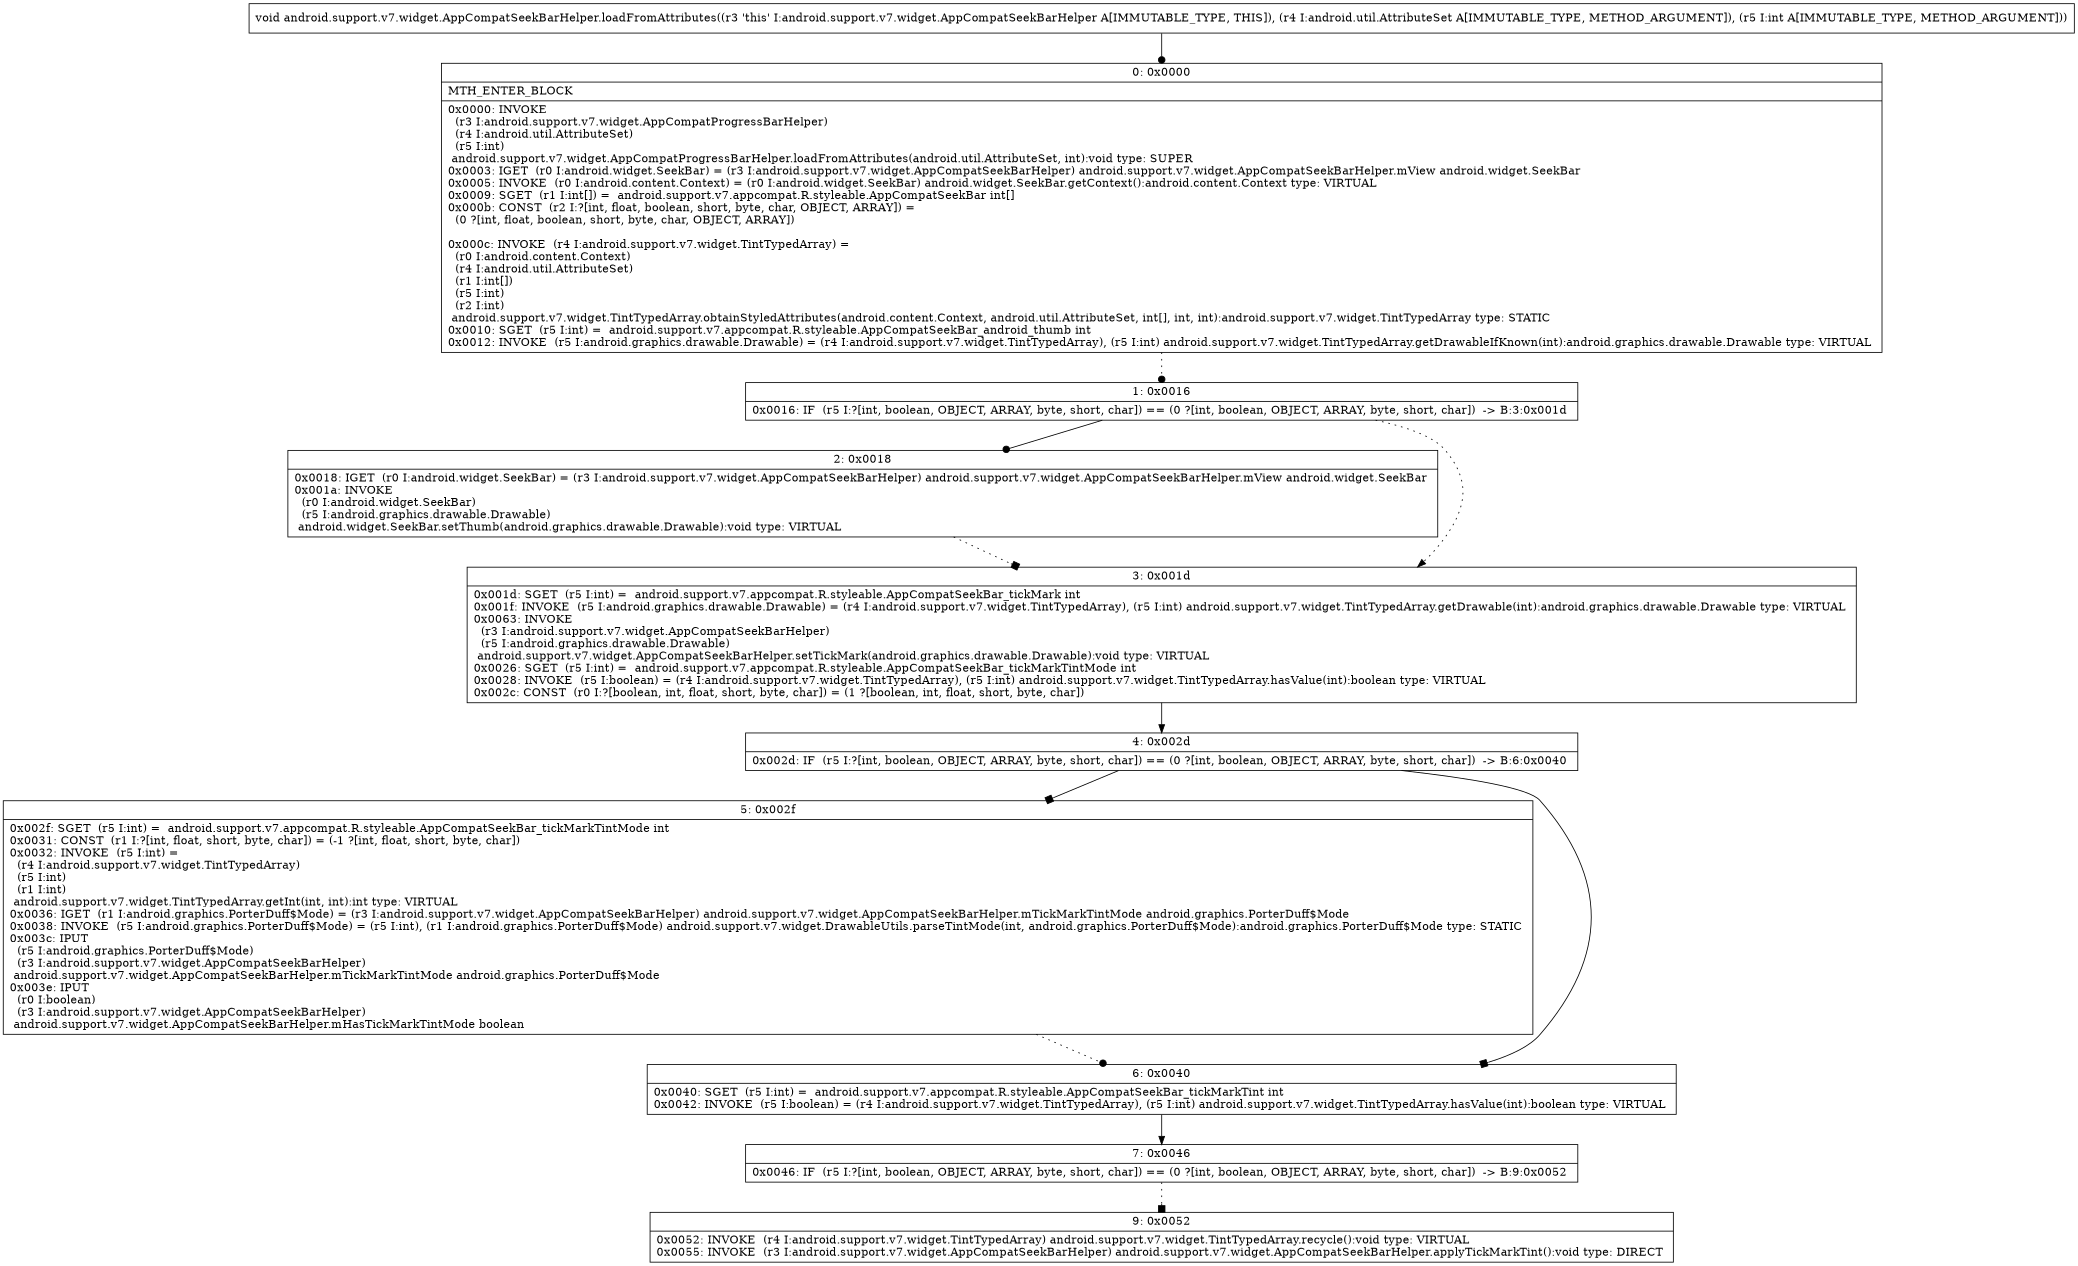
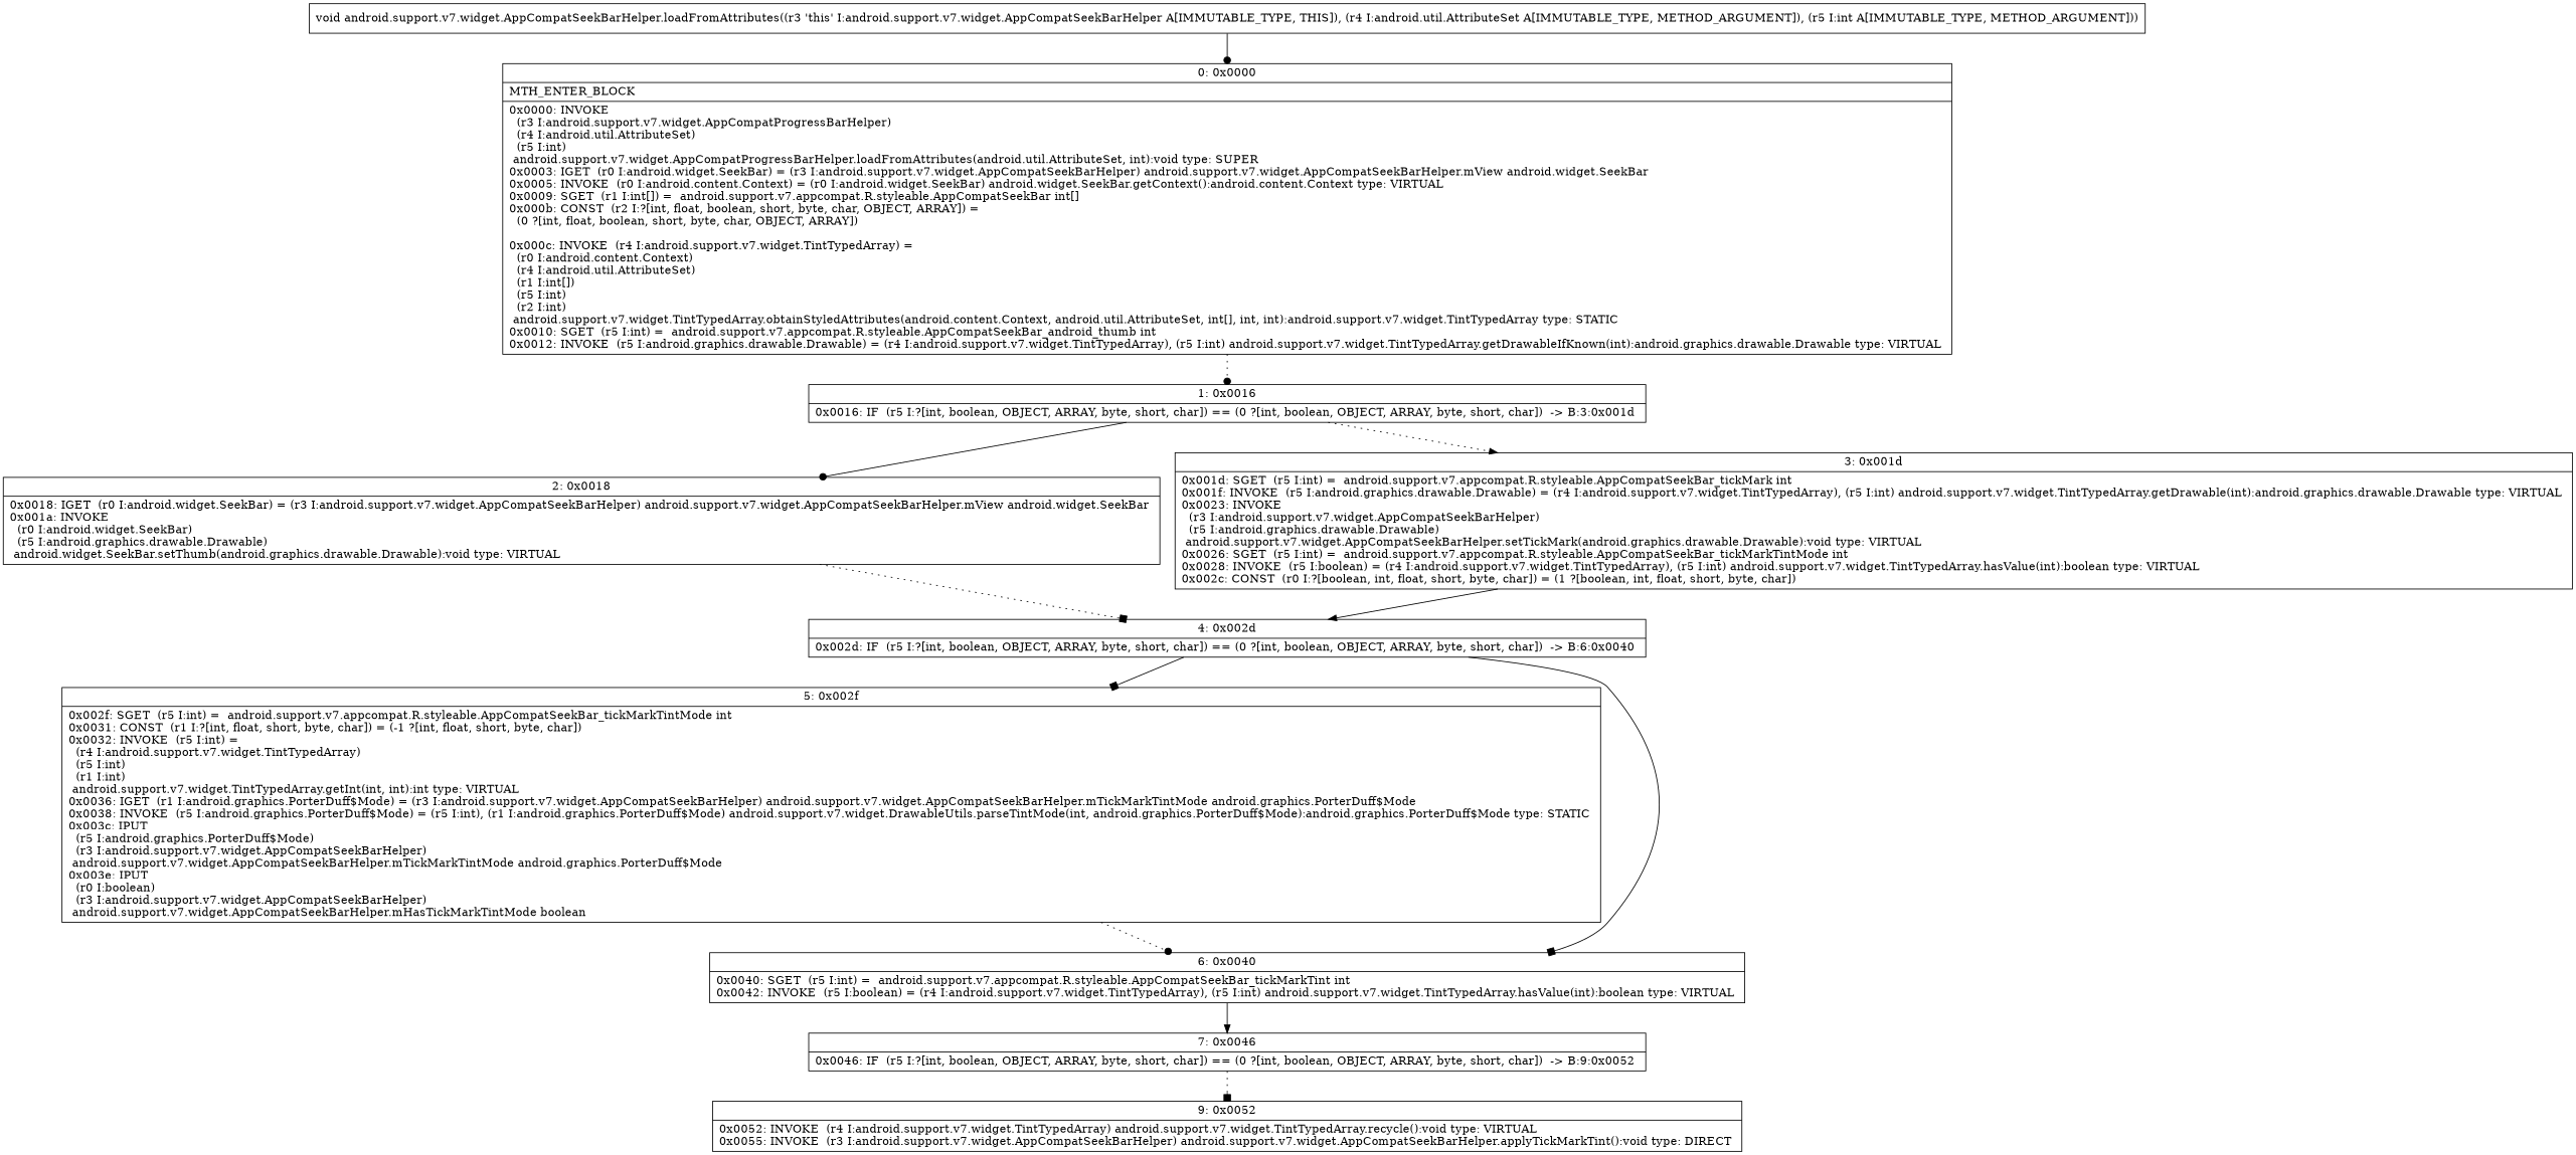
  digraph {
    node [shape=record]
    edge [arrowhead=dot style=solid]
    n1 [label="{0\:\ 0x0000|MTH_ENTER_BLOCK\l|0x0000: INVOKE  \l  (r3 I:android.support.v7.widget.AppCompatProgressBarHelper)\l  (r4 I:android.util.AttributeSet)\l  (r5 I:int)\l android.support.v7.widget.AppCompatProgressBarHelper.loadFromAttributes(android.util.AttributeSet, int):void type: SUPER \l0x0003: IGET  (r0 I:android.widget.SeekBar) = (r3 I:android.support.v7.widget.AppCompatSeekBarHelper) android.support.v7.widget.AppCompatSeekBarHelper.mView android.widget.SeekBar \l0x0005: INVOKE  (r0 I:android.content.Context) = (r0 I:android.widget.SeekBar) android.widget.SeekBar.getContext():android.content.Context type: VIRTUAL \l0x0009: SGET  (r1 I:int[]) =  android.support.v7.appcompat.R.styleable.AppCompatSeekBar int[] \l0x000b: CONST  (r2 I:?[int, float, boolean, short, byte, char, OBJECT, ARRAY]) = \l  (0 ?[int, float, boolean, short, byte, char, OBJECT, ARRAY])\l \l0x000c: INVOKE  (r4 I:android.support.v7.widget.TintTypedArray) = \l  (r0 I:android.content.Context)\l  (r4 I:android.util.AttributeSet)\l  (r1 I:int[])\l  (r5 I:int)\l  (r2 I:int)\l android.support.v7.widget.TintTypedArray.obtainStyledAttributes(android.content.Context, android.util.AttributeSet, int[], int, int):android.support.v7.widget.TintTypedArray type: STATIC \l0x0010: SGET  (r5 I:int) =  android.support.v7.appcompat.R.styleable.AppCompatSeekBar_android_thumb int \l0x0012: INVOKE  (r5 I:android.graphics.drawable.Drawable) = (r4 I:android.support.v7.widget.TintTypedArray), (r5 I:int) android.support.v7.widget.TintTypedArray.getDrawableIfKnown(int):android.graphics.drawable.Drawable type: VIRTUAL \l}"]
    n2 [label="{1\:\ 0x0016|0x0016: IF  (r5 I:?[int, boolean, OBJECT, ARRAY, byte, short, char]) == (0 ?[int, boolean, OBJECT, ARRAY, byte, short, char])  \-\> B:3:0x001d \l}"]
    n3 [label="{2\:\ 0x0018|0x0018: IGET  (r0 I:android.widget.SeekBar) = (r3 I:android.support.v7.widget.AppCompatSeekBarHelper) android.support.v7.widget.AppCompatSeekBarHelper.mView android.widget.SeekBar \l0x001a: INVOKE  \l  (r0 I:android.widget.SeekBar)\l  (r5 I:android.graphics.drawable.Drawable)\l android.widget.SeekBar.setThumb(android.graphics.drawable.Drawable):void type: VIRTUAL \l}"]
-   n4 [label="{3\:\ 0x001d|0x001d: SGET  (r5 I:int) =  android.support.v7.appcompat.R.styleable.AppCompatSeekBar_tickMark int \l0x001f: INVOKE  (r5 I:android.graphics.drawable.Drawable) = (r4 I:android.support.v7.widget.TintTypedArray), (r5 I:int) android.support.v7.widget.TintTypedArray.getDrawable(int):android.graphics.drawable.Drawable type: VIRTUAL \l0x0063: INVOKE  \l  (r3 I:android.support.v7.widget.AppCompatSeekBarHelper)\l  (r5 I:android.graphics.drawable.Drawable)\l android.support.v7.widget.AppCompatSeekBarHelper.setTickMark(android.graphics.drawable.Drawable):void type: VIRTUAL \l0x0026: SGET  (r5 I:int) =  android.support.v7.appcompat.R.styleable.AppCompatSeekBar_tickMarkTintMode int \l0x0028: INVOKE  (r5 I:boolean) = (r4 I:android.support.v7.widget.TintTypedArray), (r5 I:int) android.support.v7.widget.TintTypedArray.hasValue(int):boolean type: VIRTUAL \l0x002c: CONST  (r0 I:?[boolean, int, float, short, byte, char]) = (1 ?[boolean, int, float, short, byte, char]) \l}"]
+   n4 [label="{3\:\ 0x001d|0x001d: SGET  (r5 I:int) =  android.support.v7.appcompat.R.styleable.AppCompatSeekBar_tickMark int \l0x001f: INVOKE  (r5 I:android.graphics.drawable.Drawable) = (r4 I:android.support.v7.widget.TintTypedArray), (r5 I:int) android.support.v7.widget.TintTypedArray.getDrawable(int):android.graphics.drawable.Drawable type: VIRTUAL \l0x0023: INVOKE  \l  (r3 I:android.support.v7.widget.AppCompatSeekBarHelper)\l  (r5 I:android.graphics.drawable.Drawable)\l android.support.v7.widget.AppCompatSeekBarHelper.setTickMark(android.graphics.drawable.Drawable):void type: VIRTUAL \l0x0026: SGET  (r5 I:int) =  android.support.v7.appcompat.R.styleable.AppCompatSeekBar_tickMarkTintMode int \l0x0028: INVOKE  (r5 I:boolean) = (r4 I:android.support.v7.widget.TintTypedArray), (r5 I:int) android.support.v7.widget.TintTypedArray.hasValue(int):boolean type: VIRTUAL \l0x002c: CONST  (r0 I:?[boolean, int, float, short, byte, char]) = (1 ?[boolean, int, float, short, byte, char]) \l}"]
    n5 [label="{4\:\ 0x002d|0x002d: IF  (r5 I:?[int, boolean, OBJECT, ARRAY, byte, short, char]) == (0 ?[int, boolean, OBJECT, ARRAY, byte, short, char])  \-\> B:6:0x0040 \l}"]
    n6 [label="{5\:\ 0x002f|0x002f: SGET  (r5 I:int) =  android.support.v7.appcompat.R.styleable.AppCompatSeekBar_tickMarkTintMode int \l0x0031: CONST  (r1 I:?[int, float, short, byte, char]) = (\-1 ?[int, float, short, byte, char]) \l0x0032: INVOKE  (r5 I:int) = \l  (r4 I:android.support.v7.widget.TintTypedArray)\l  (r5 I:int)\l  (r1 I:int)\l android.support.v7.widget.TintTypedArray.getInt(int, int):int type: VIRTUAL \l0x0036: IGET  (r1 I:android.graphics.PorterDuff$Mode) = (r3 I:android.support.v7.widget.AppCompatSeekBarHelper) android.support.v7.widget.AppCompatSeekBarHelper.mTickMarkTintMode android.graphics.PorterDuff$Mode \l0x0038: INVOKE  (r5 I:android.graphics.PorterDuff$Mode) = (r5 I:int), (r1 I:android.graphics.PorterDuff$Mode) android.support.v7.widget.DrawableUtils.parseTintMode(int, android.graphics.PorterDuff$Mode):android.graphics.PorterDuff$Mode type: STATIC \l0x003c: IPUT  \l  (r5 I:android.graphics.PorterDuff$Mode)\l  (r3 I:android.support.v7.widget.AppCompatSeekBarHelper)\l android.support.v7.widget.AppCompatSeekBarHelper.mTickMarkTintMode android.graphics.PorterDuff$Mode \l0x003e: IPUT  \l  (r0 I:boolean)\l  (r3 I:android.support.v7.widget.AppCompatSeekBarHelper)\l android.support.v7.widget.AppCompatSeekBarHelper.mHasTickMarkTintMode boolean \l}"]
    n7 [label="{6\:\ 0x0040|0x0040: SGET  (r5 I:int) =  android.support.v7.appcompat.R.styleable.AppCompatSeekBar_tickMarkTint int \l0x0042: INVOKE  (r5 I:boolean) = (r4 I:android.support.v7.widget.TintTypedArray), (r5 I:int) android.support.v7.widget.TintTypedArray.hasValue(int):boolean type: VIRTUAL \l}"]
    n8 [label="{7\:\ 0x0046|0x0046: IF  (r5 I:?[int, boolean, OBJECT, ARRAY, byte, short, char]) == (0 ?[int, boolean, OBJECT, ARRAY, byte, short, char])  \-\> B:9:0x0052 \l}"]
    n9 [label="{9\:\ 0x0052|0x0052: INVOKE  (r4 I:android.support.v7.widget.TintTypedArray) android.support.v7.widget.TintTypedArray.recycle():void type: VIRTUAL \l0x0055: INVOKE  (r3 I:android.support.v7.widget.AppCompatSeekBarHelper) android.support.v7.widget.AppCompatSeekBarHelper.applyTickMarkTint():void type: DIRECT \l}"]
    n10 [label="{void android.support.v7.widget.AppCompatSeekBarHelper.loadFromAttributes((r3 'this' I:android.support.v7.widget.AppCompatSeekBarHelper A[IMMUTABLE_TYPE, THIS]), (r4 I:android.util.AttributeSet A[IMMUTABLE_TYPE, METHOD_ARGUMENT]), (r5 I:int A[IMMUTABLE_TYPE, METHOD_ARGUMENT])) }"]
    n1 -> n2 [style=dotted]
    n2 -> n3
    n2 -> n4 [arrowhead=normal style=dotted]
-   n3 -> n4 [arrowhead=box style=dotted]
+   n3 -> n5 [arrowhead=box style=dotted]
    n4 -> n5 [arrowhead=normal]
    n5 -> n6 [arrowhead=box]
    n5 -> n7 [arrowhead=box]
    n6 -> n7 [style=dotted]
    n7 -> n8 [arrowhead=normal]
    n8 -> n9 [arrowhead=box style=dotted]
    n10 -> n1
  }
